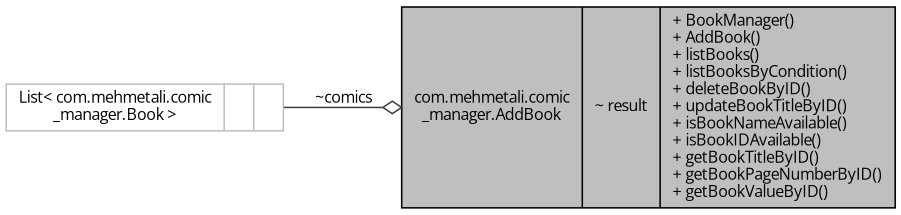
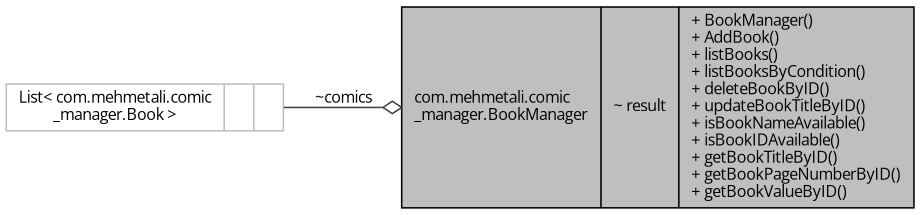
  digraph {
    rankdir=LR
    fontname="Open Sans"
    node [fontname="Open Sans" fontsize=10 shape=record style=filled]
-   n1 [color=black fillcolor=grey75 fontcolor=black height=0.2 label="{com.mehmetali.comic\l_manager.AddBook\n|~ result\l|+ BookManager()\l+ AddBook()\l+ listBooks()\l+ listBooksByCondition()\l+ deleteBookByID()\l+ updateBookTitleByID()\l+ isBookNameAvailable()\l+ isBookIDAvailable()\l+ getBookTitleByID()\l+ getBookPageNumberByID()\l+ getBookValueByID()\l}" width=0.4]
+   n1 [color=black fillcolor=grey75 fontcolor=black height=0.2 label="{com.mehmetali.comic\l_manager.BookManager\n|~ result\l|+ BookManager()\l+ AddBook()\l+ listBooks()\l+ listBooksByCondition()\l+ deleteBookByID()\l+ updateBookTitleByID()\l+ isBookNameAvailable()\l+ isBookIDAvailable()\l+ getBookTitleByID()\l+ getBookPageNumberByID()\l+ getBookValueByID()\l}" width=0.4]
    n2 [color=grey75 fillcolor=white height=0.2 label="{List\< com.mehmetali.comic\l_manager.Book \>\n||}" width=0.4]
    n2 -> n1 [arrowhead=odiamond color=grey25 fontname="Open Sans" fontsize=10 label=" ~comics" labelfontname=Helvetica labelfontsize=10 style=solid]
  }
